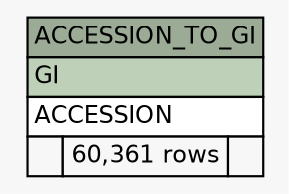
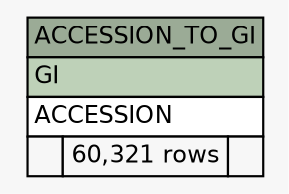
  digraph {
    bgcolor="#f7f7f7"
    fontname=Helvetica
    fontsize=11
    nodesep=0.18
    rankdir=RL
    ranksep=0.46
-   n1 [fontname=Helvetica fontsize=11 label=<     <TABLE BORDER="0" CELLBORDER="1" CELLSPACING="0" BGCOLOR="#ffffff">       <TR><TD COLSPAN="3" BGCOLOR="#9bab96" ALIGN="CENTER">ACCESSION_TO_GI</TD></TR>       <TR><TD PORT="GI" COLSPAN="3" BGCOLOR="#bed1b8" ALIGN="LEFT">GI</TD></TR>       <TR><TD PORT="ACCESSION" COLSPAN="3" ALIGN="LEFT">ACCESSION</TD></TR>       <TR><TD ALIGN="LEFT" BGCOLOR="#f7f7f7">  </TD><TD ALIGN="RIGHT" BGCOLOR="#f7f7f7">60,361 rows</TD><TD ALIGN="RIGHT" BGCOLOR="#f7f7f7">  </TD></TR>     </TABLE>> shape=plaintext]
+   n1 [fontname=Helvetica fontsize=11 label=<     <TABLE BORDER="0" CELLBORDER="1" CELLSPACING="0" BGCOLOR="#ffffff">       <TR><TD COLSPAN="3" BGCOLOR="#9bab96" ALIGN="CENTER">ACCESSION_TO_GI</TD></TR>       <TR><TD PORT="GI" COLSPAN="3" BGCOLOR="#bed1b8" ALIGN="LEFT">GI</TD></TR>       <TR><TD PORT="ACCESSION" COLSPAN="3" ALIGN="LEFT">ACCESSION</TD></TR>       <TR><TD ALIGN="LEFT" BGCOLOR="#f7f7f7">  </TD><TD ALIGN="RIGHT" BGCOLOR="#f7f7f7">60,321 rows</TD><TD ALIGN="RIGHT" BGCOLOR="#f7f7f7">  </TD></TR>     </TABLE>> shape=plaintext]
  }
